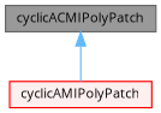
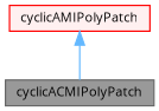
  digraph {
    fontname="Open Sans"
    node [fontname="Open Sans" fontsize=10 shape=box style=filled]
    n1 [color=gray40 fillcolor=grey60 fontcolor=black height=0.2 label=cyclicACMIPolyPatch width=0.4]
    n2 [color=red fillcolor="#FFF0F0" height=0.2 label=cyclicAMIPolyPatch width=0.4]
-   n1 -> n2 [color=steelblue1 dir=back fontname="Open Sans" fontsize=10 labelfontname=Helvetica labelfontsize=10 style=solid]
+   n2 -> n1 [color=steelblue1 dir=back fontname="Open Sans" fontsize=10 labelfontname=Helvetica labelfontsize=10 style=solid]
  }
